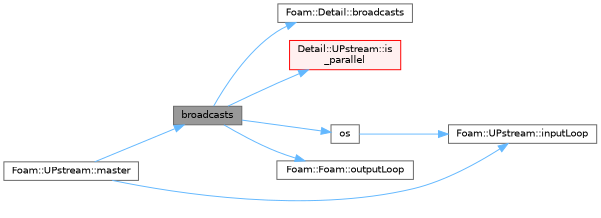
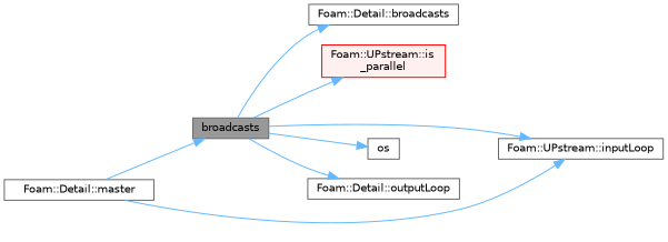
  digraph {
    rankdir=LR
    node [color=grey40 fillcolor=white fontname=Helvetica fontsize=10 shape=box style=filled]
    edge [color=steelblue1 fontname=Helvetica fontsize=10 labelfontname=Helvetica labelfontsize=10 style=solid]
    n1 [color=gray40 fillcolor=grey60 fontcolor=black height=0.2 label=broadcasts width=0.4]
    n2 [height=0.2 label="Foam::Detail::broadcasts" width=0.4]
-   n3 [color=red fillcolor="#FFF0F0" height=0.2 label="Detail::UPstream::is\l_parallel" width=0.4]
+   n3 [color=red fillcolor="#FFF0F0" height=0.2 label="Foam::UPstream::is\l_parallel" width=0.4]
    n4 [height=0.2 label="Foam::UPstream::inputLoop" width=0.4]
    n5 [height=0.2 label=os width=0.4]
-   n6 [height=0.2 label="Foam::Foam::outputLoop" width=0.4]
-   n7 [height=0.2 label="Foam::UPstream::master" width=0.4]
+   n6 [height=0.2 label="Foam::Detail::outputLoop" width=0.4]
+   n7 [height=0.2 label="Foam::Detail::master" width=0.4]
    n1 -> n2
    n1 -> n3
-   n5 -> n4
+   n1 -> n4
    n1 -> n5
    n1 -> n6
    n7 -> n1
    n7 -> n4
  }
